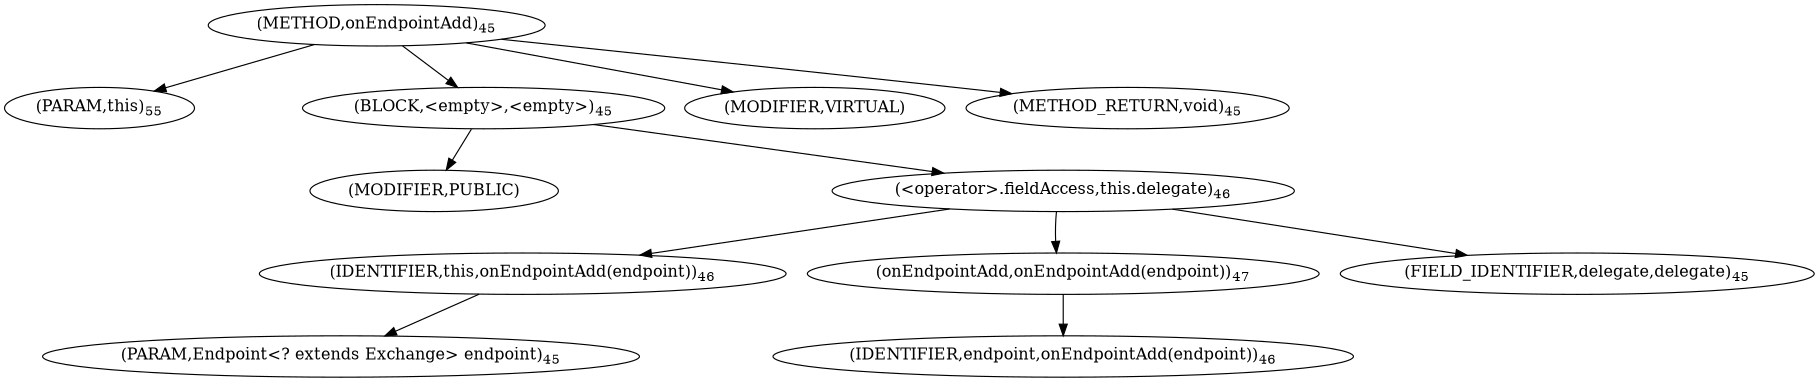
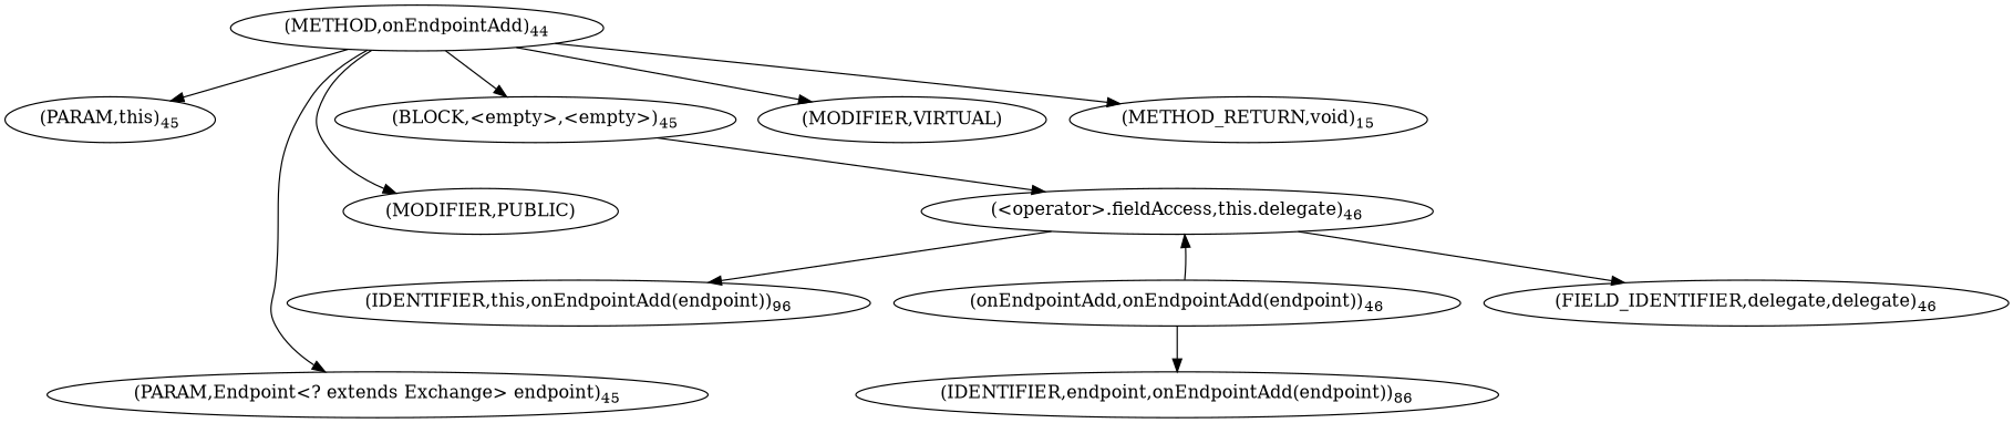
  digraph {
-   n1 [label=<(METHOD,onEndpointAdd)<SUB>45</SUB>>]
-   n2 [label=<(PARAM,this)<SUB>55</SUB>>]
+   n1 [label=<(METHOD,onEndpointAdd)<SUB>44</SUB>>]
+   n2 [label=<(PARAM,this)<SUB>45</SUB>>]
    n3 [label=<(PARAM,Endpoint&lt;? extends Exchange&gt; endpoint)<SUB>45</SUB>>]
    n4 [label=<(BLOCK,&lt;empty&gt;,&lt;empty&gt;)<SUB>45</SUB>>]
    n5 [label=<(MODIFIER,PUBLIC)>]
    n6 [label=<(MODIFIER,VIRTUAL)>]
-   n7 [label=<(METHOD_RETURN,void)<SUB>45</SUB>>]
+   n7 [label=<(METHOD_RETURN,void)<SUB>15</SUB>>]
    n8 [label=<(&lt;operator&gt;.fieldAccess,this.delegate)<SUB>46</SUB>>]
-   n9 [label=<(onEndpointAdd,onEndpointAdd(endpoint))<SUB>47</SUB>>]
-   n10 [label=<(IDENTIFIER,endpoint,onEndpointAdd(endpoint))<SUB>46</SUB>>]
-   n11 [label=<(IDENTIFIER,this,onEndpointAdd(endpoint))<SUB>46</SUB>>]
-   n12 [label=<(FIELD_IDENTIFIER,delegate,delegate)<SUB>45</SUB>>]
+   n9 [label=<(onEndpointAdd,onEndpointAdd(endpoint))<SUB>46</SUB>>]
+   n10 [label=<(IDENTIFIER,endpoint,onEndpointAdd(endpoint))<SUB>86</SUB>>]
+   n11 [label=<(IDENTIFIER,this,onEndpointAdd(endpoint))<SUB>96</SUB>>]
+   n12 [label=<(FIELD_IDENTIFIER,delegate,delegate)<SUB>46</SUB>>]
    n1 -> n2
-   n11 -> n3
+   n1 -> n3
    n1 -> n4
-   n4 -> n5
+   n1 -> n5
    n1 -> n6
    n1 -> n7
    n4 -> n8
    n8 -> n11
    n8 -> n12
-   n8 -> n9
+   n9 -> n8
    n9 -> n10
  }
